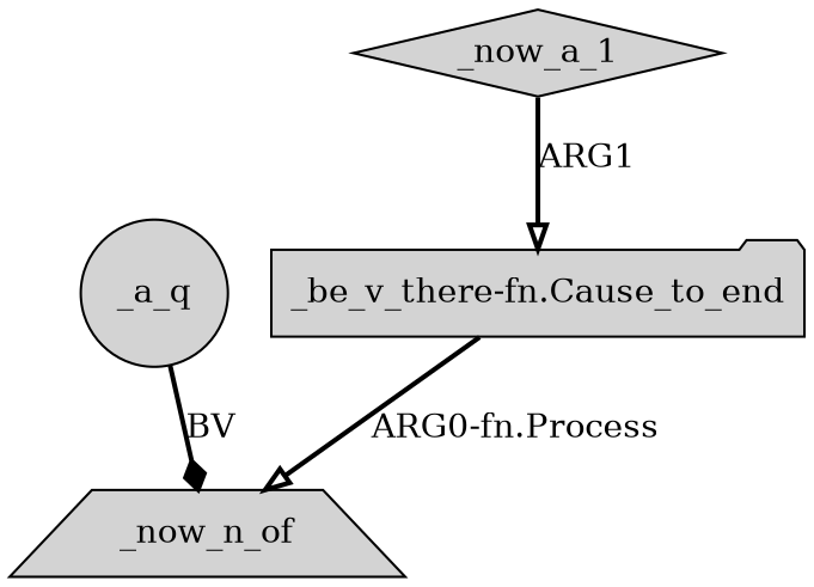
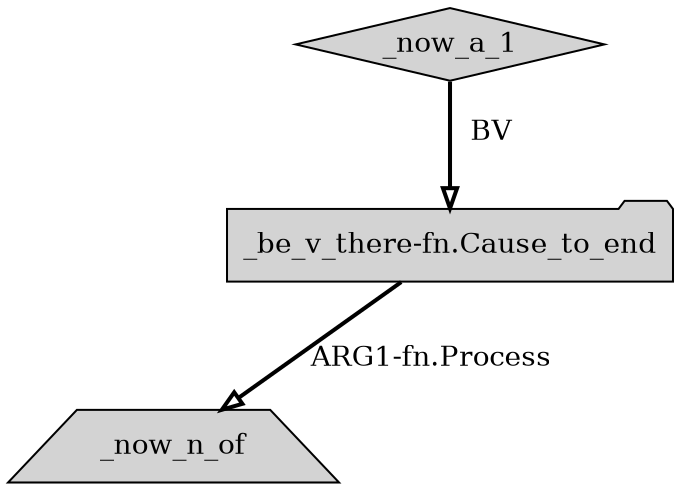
  digraph {
    node [style=filled]
    edge [arrowhead=onormal style=bold]
    "_be_v_there-fn.Cause_to_end" [shape=folder]
    n2 [label=_now_n_of shape=trapezium]
    _now_a_1 [shape=diamond]
-   _a_q [shape=circle]
-   "_be_v_there-fn.Cause_to_end" -> n2 [label="ARG0-fn.Process"]
-   _now_a_1 -> "_be_v_there-fn.Cause_to_end" [label=ARG1]
-   _a_q -> n2 [arrowhead=diamond label=BV]
+   "_be_v_there-fn.Cause_to_end" -> n2 [label="ARG1-fn.Process"]
+   _now_a_1 -> "_be_v_there-fn.Cause_to_end" [label=BV]
  }
